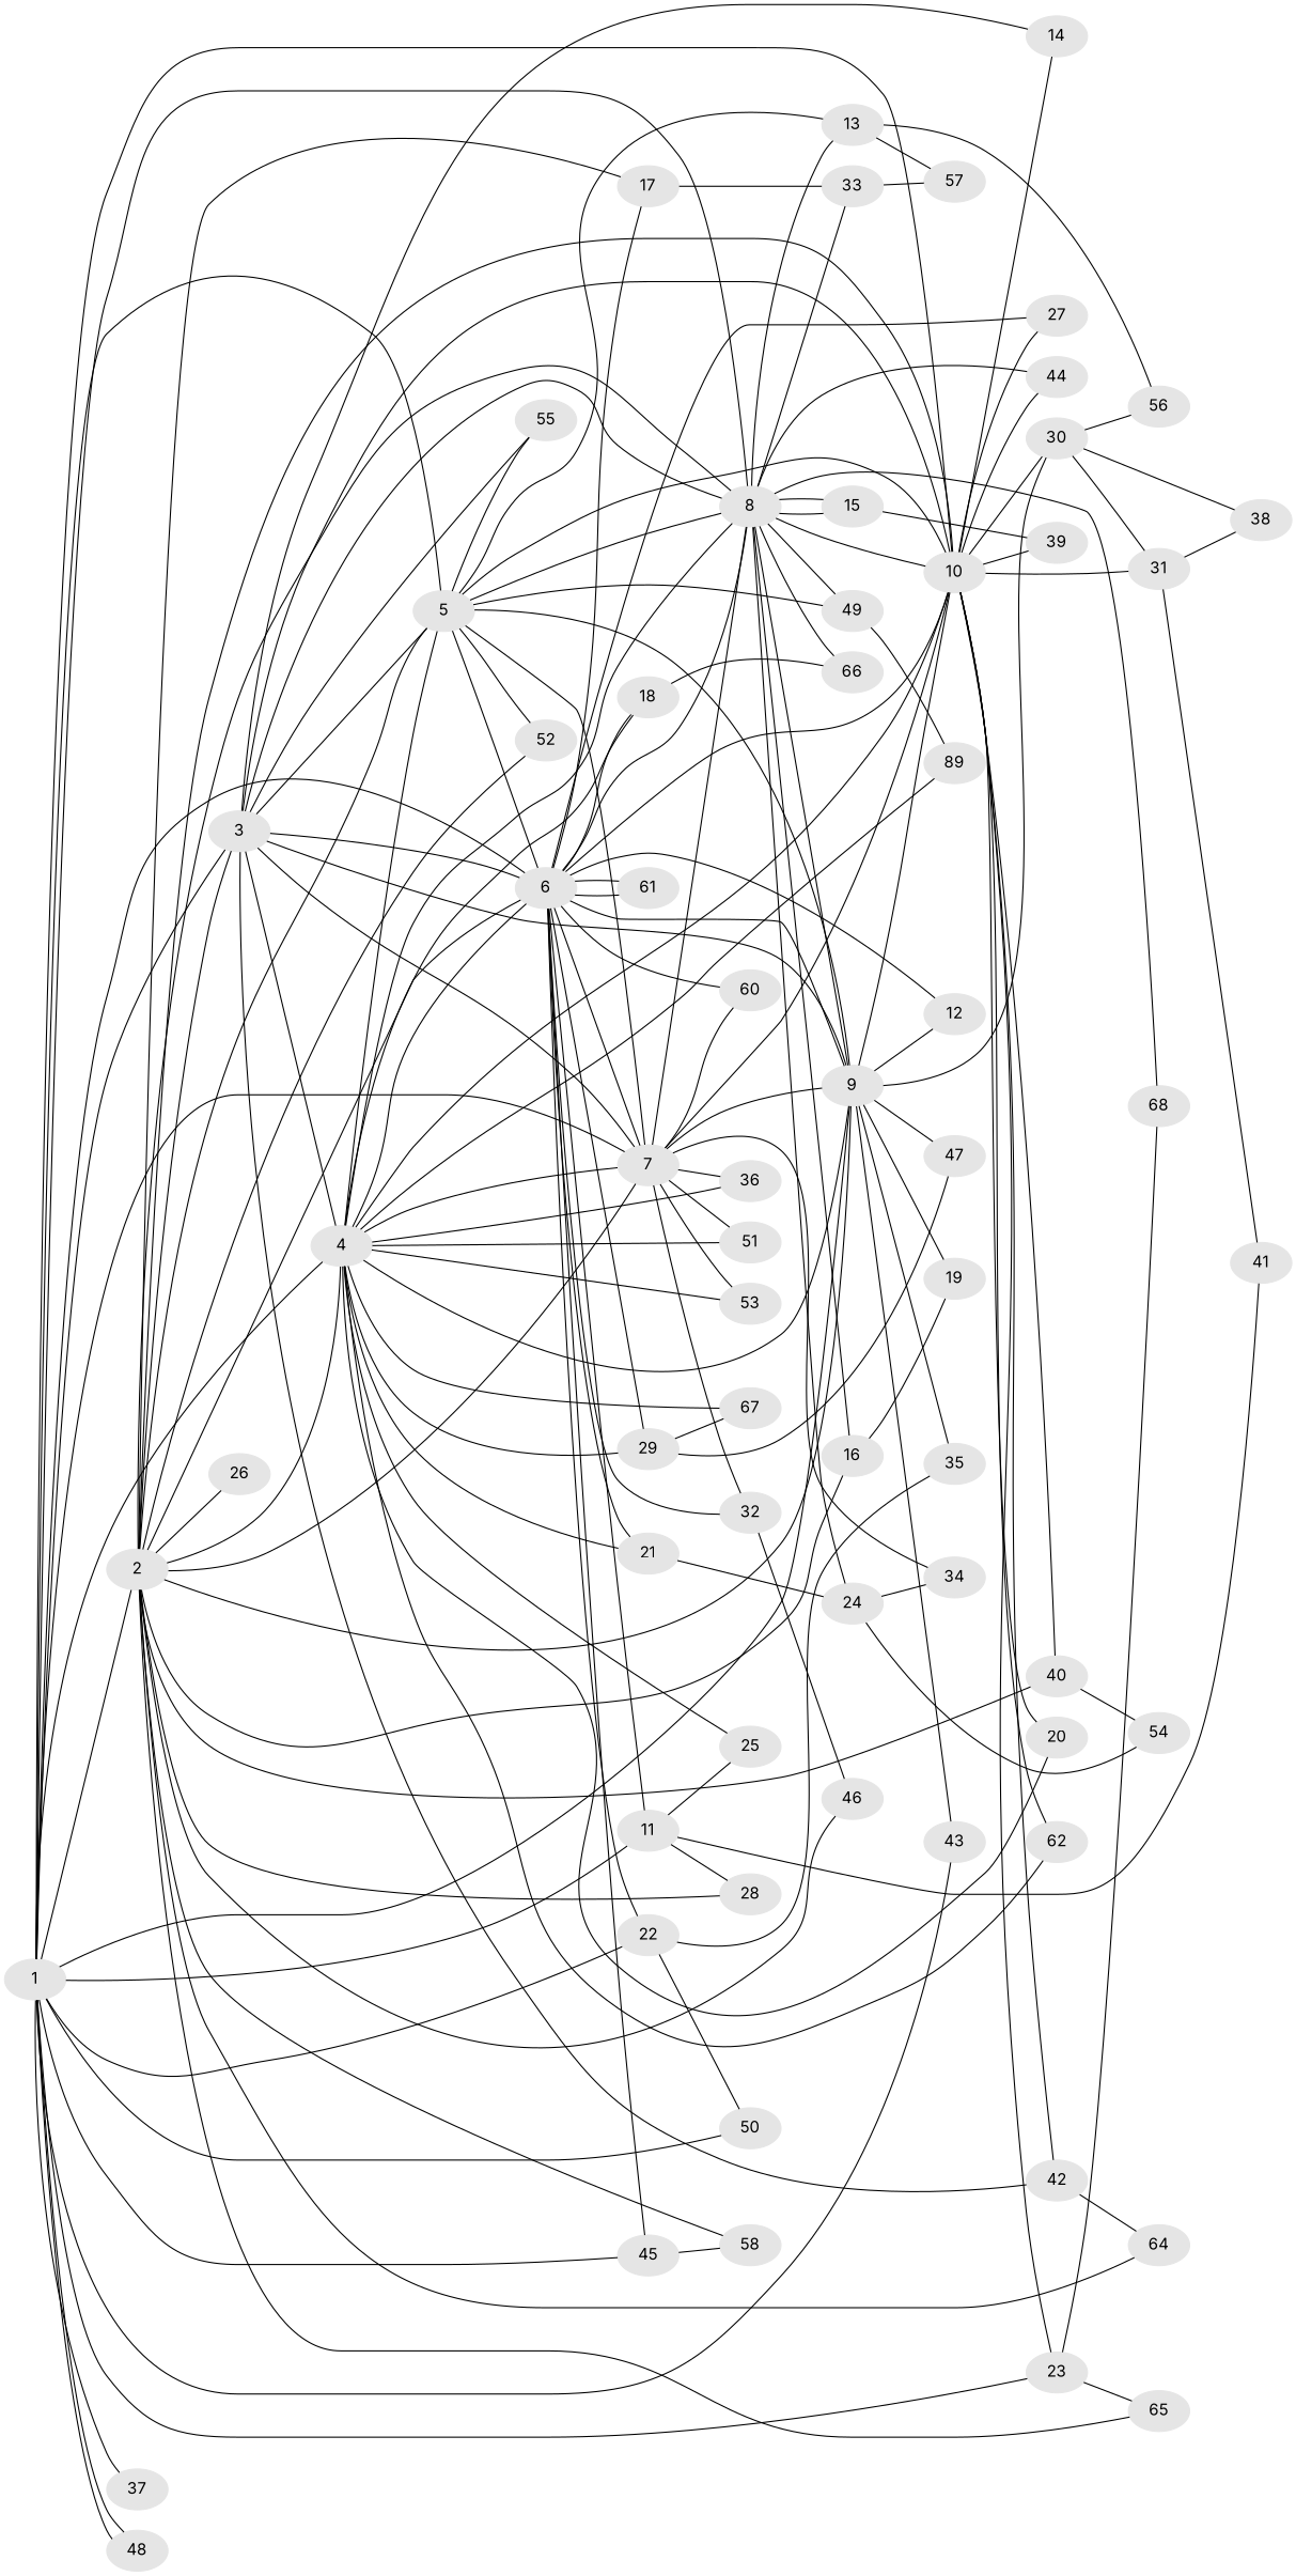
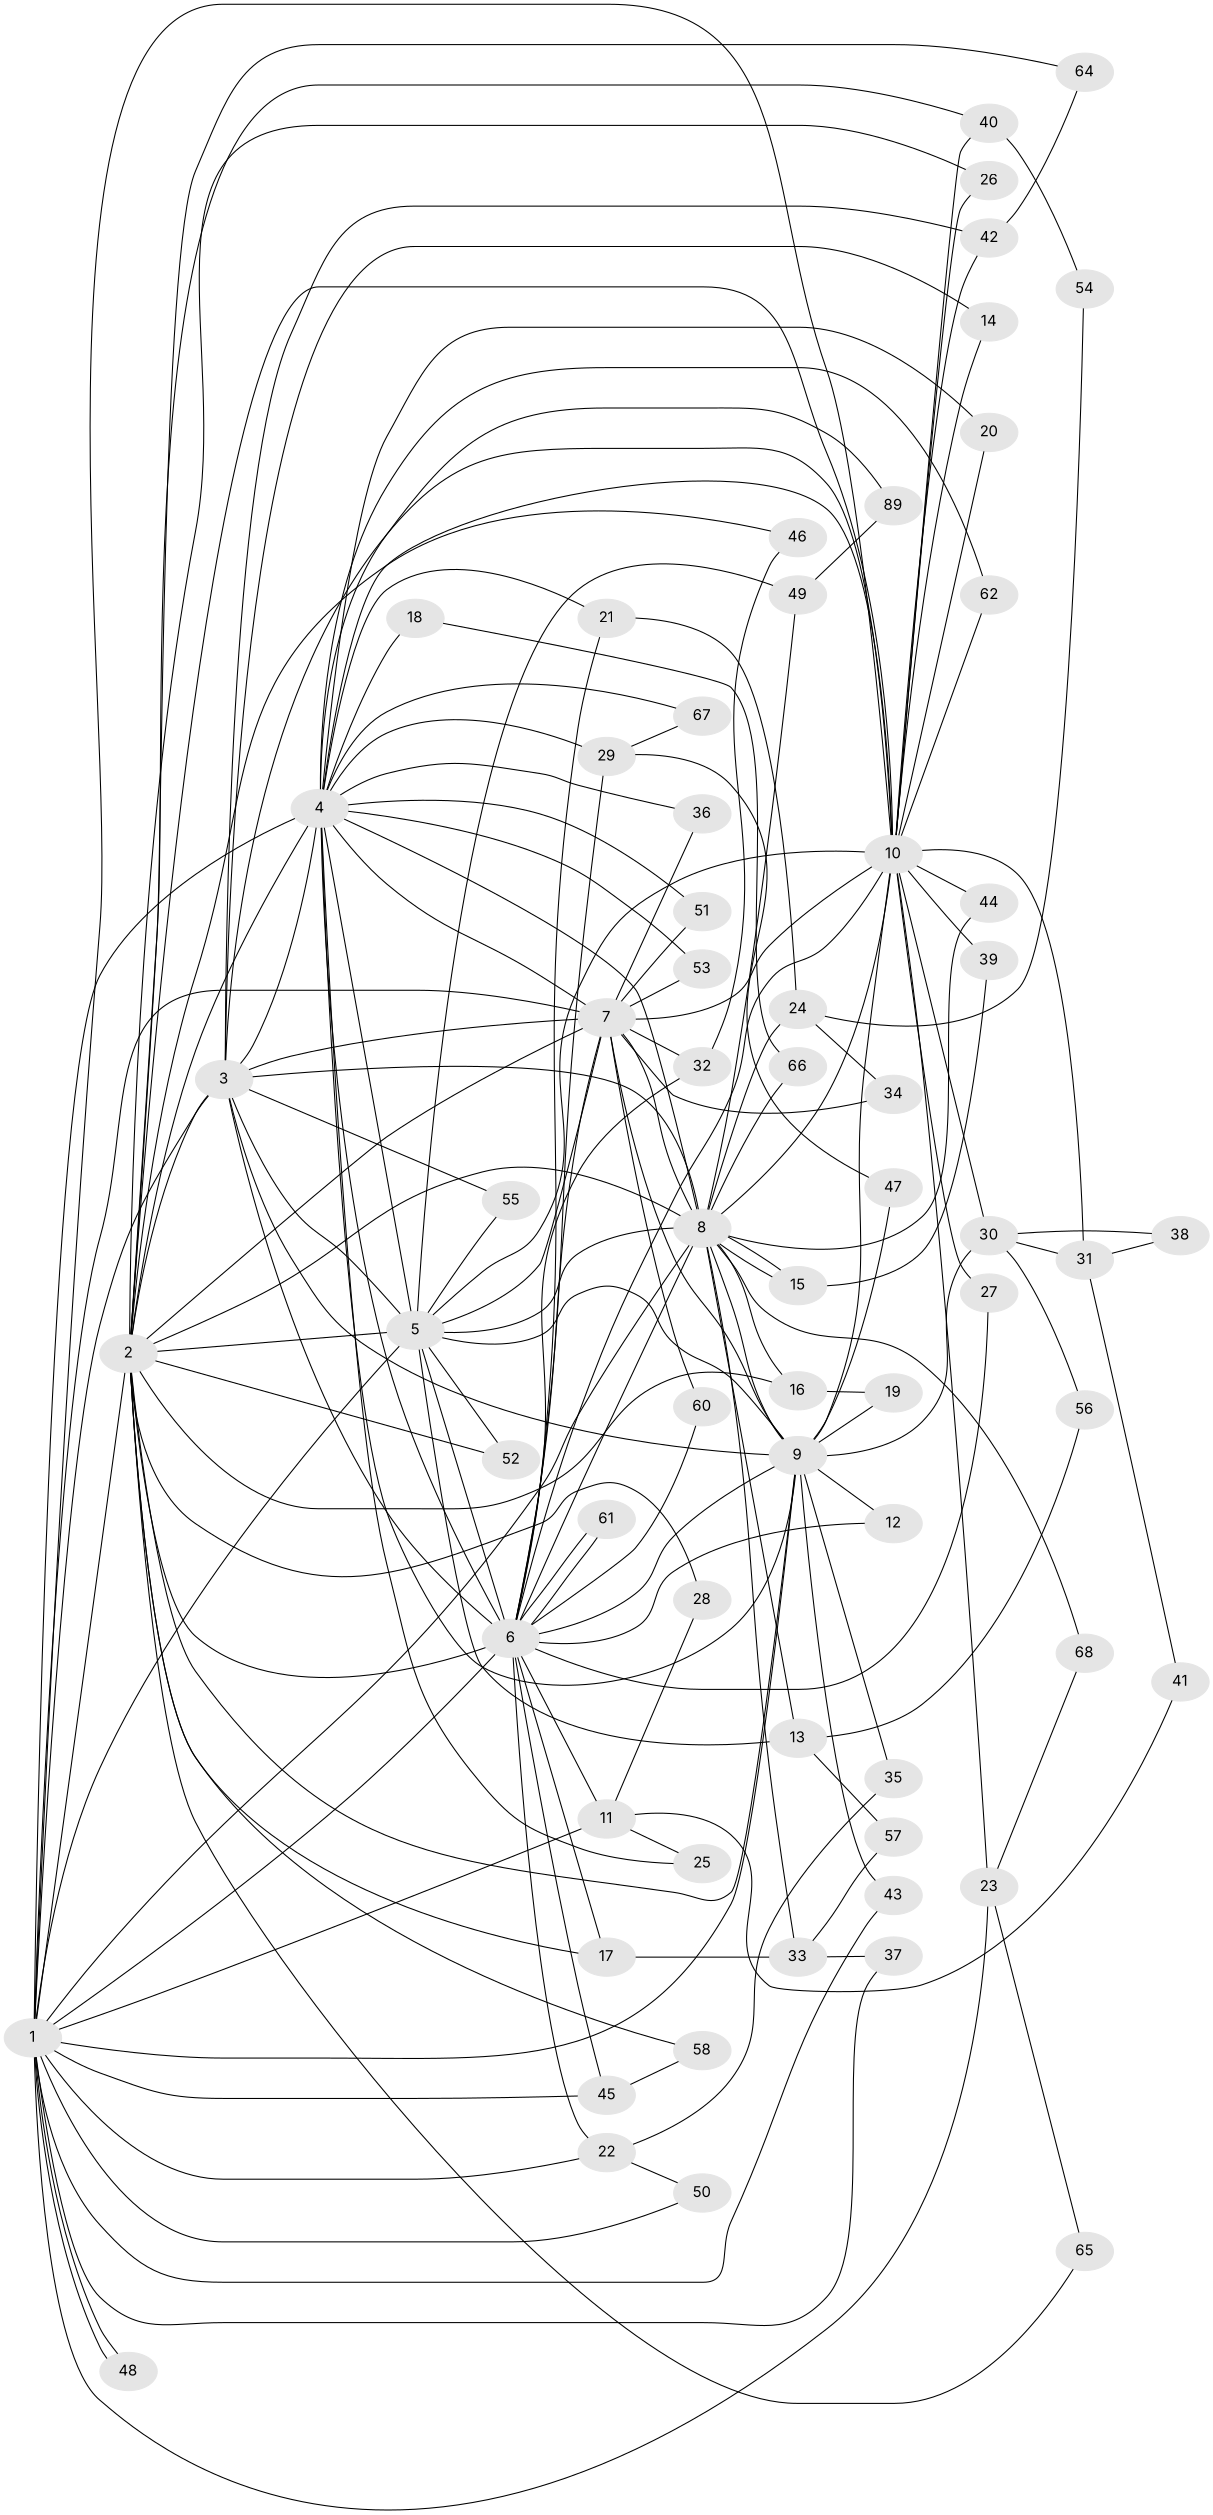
  graph {
    fontname=Inter
    rankdir=LR
    node [color=gray90 fontname=Inter style=filled]
    edge [fontname=Inter]
    1
    2
    3
    4
    5
    6
    7
    8
    9
    10
    11
    22
    23
    37
    43
    45
    48
    50
    16
    17
    26
    28
    40
    46
    52
    58
    64
    65
    14
    42
    55
    18
    20
    21
    25
    29
    36
    51
    53
    n40 [label=89]
    62
    67
    13
    49
    12
    27
    32
    60
    61
    34
    66
    24
    15
    33
    44
    68
    19
    30
    35
    47
    31
    39
    41
    54
    56
    57
    38
    1 -- 2
    1 -- 3
    1 -- 4
    1 -- 5
    1 -- 6
    1 -- 7
    1 -- 8
    1 -- 9
    1 -- 10
    1 -- 11
    1 -- 22
    1 -- 23
    1 -- 37
    1 -- 43
    1 -- 45
    1 -- 48
    1 -- 48
    1 -- 50
    2 -- 3
    2 -- 4
    2 -- 5
    2 -- 6
    2 -- 7
    2 -- 8
    2 -- 9
    2 -- 10
    2 -- 16
    2 -- 17
    2 -- 26
    2 -- 28
    2 -- 40
    2 -- 46
    2 -- 52
    2 -- 58
    2 -- 64
    2 -- 65
    3 -- 4
    3 -- 5
    3 -- 6
    3 -- 7
    3 -- 8
    3 -- 9
    3 -- 10
    3 -- 14
    3 -- 42
    3 -- 55
    4 -- 5
    4 -- 6
    4 -- 7
    4 -- 8
    4 -- 9
    4 -- 10
    4 -- 18
    4 -- 20
    4 -- 21
    4 -- 25
    4 -- 29
    4 -- 36
    4 -- 51
    4 -- 53
    4 -- n40
    4 -- 62
    4 -- 67
    5 -- 6
    5 -- 7
    5 -- 8
    5 -- 9
    5 -- 10
    5 -- 52
    5 -- 55
    5 -- 13
    5 -- 49
    6 -- 7
    6 -- 8
    6 -- 9
    6 -- 10
    6 -- 11
    6 -- 22
    6 -- 45
    6 -- 17
-   6 -- 18
    6 -- 21
    6 -- 29
    6 -- 12
    6 -- 27
    6 -- 32
    6 -- 60
    6 -- 61
    6 -- 61
    7 -- 8
    7 -- 9
    7 -- 10
    7 -- 36
    7 -- 51
    7 -- 53
    7 -- 32
    7 -- 60
    7 -- 34
    8 -- 9
    8 -- 10
    8 -- 16
    8 -- 13
    8 -- 49
    8 -- 66
    8 -- 24
    8 -- 15
    8 -- 15
    8 -- 33
    8 -- 44
    8 -- 68
    9 -- 10
    9 -- 43
    9 -- 12
    9 -- 19
    9 -- 30
    9 -- 35
    9 -- 47
    10 -- 23
+   10 -- 26
    10 -- 40
    10 -- 14
    10 -- 42
    10 -- 20
    10 -- 62
    10 -- 27
    10 -- 44
    10 -- 30
    10 -- 31
    10 -- 39
    11 -- 28
    11 -- 25
    11 -- 41
    22 -- 50
    22 -- 35
    23 -- 65
    23 -- 68
    45 -- 58
    16 -- 19
    17 -- 33
    40 -- 54
    42 -- 64
    18 -- 66
    21 -- 24
    29 -- 67
    29 -- 47
    13 -- 56
    13 -- 57
    49 -- n40
    32 -- 46
    24 -- 34
    24 -- 54
    15 -- 39
+   33 -- 37
    33 -- 57
    30 -- 31
    30 -- 56
    30 -- 38
    31 -- 41
    31 -- 38
  }
